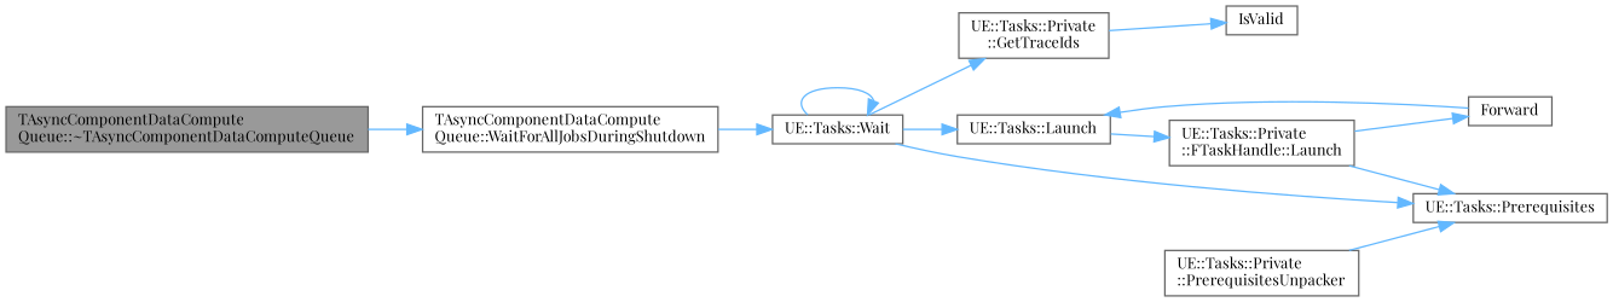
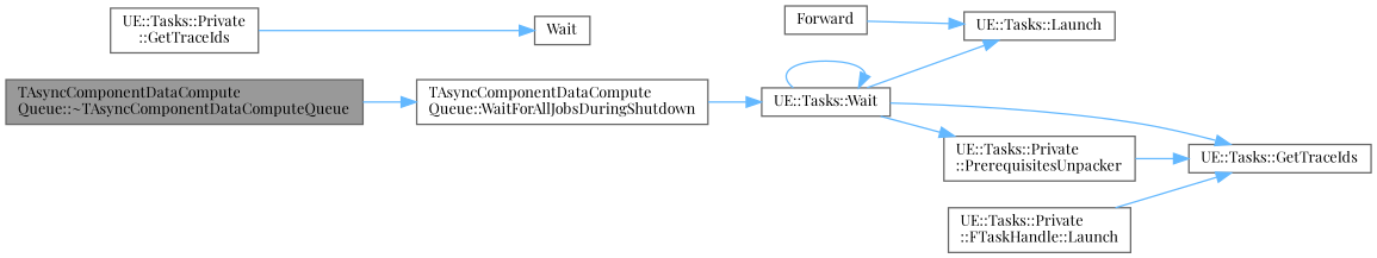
  digraph {
    fontname="Playfair Display"
    rankdir=LR
    node [color=grey40 fillcolor=white fontname="Playfair Display" fontsize=10 shape=box style=filled]
    edge [color=steelblue1 fontname="Playfair Display" fontsize=10 labelfontname=Helvetica labelfontsize=10 style=solid]
    n1 [color=gray40 fillcolor=grey60 fontcolor=black height=0.2 label="TAsyncComponentDataCompute\lQueue::~TAsyncComponentDataComputeQueue" width=0.4]
    n2 [height=0.2 label="TAsyncComponentDataCompute\lQueue::WaitForAllJobsDuringShutdown" width=0.4]
    n3 [height=0.2 label="UE::Tasks::Wait" width=0.4]
    n4 [height=0.2 label="UE::Tasks::Private\l::GetTraceIds" width=0.4]
    n5 [height=0.2 label="UE::Tasks::Launch" width=0.4]
-   n6 [height=0.2 label="UE::Tasks::Prerequisites" width=0.4]
-   n7 [height=0.2 label=IsValid width=0.4]
+   n6 [height=0.2 label="UE::Tasks::GetTraceIds" width=0.4]
+   n7 [height=0.2 label=Wait width=0.4]
    n8 [height=0.2 label="UE::Tasks::Private\l::FTaskHandle::Launch" width=0.4]
    n9 [height=0.2 label=Forward width=0.4]
    n10 [height=0.2 label="UE::Tasks::Private\l::PrerequisitesUnpacker" width=0.4]
    n1 -> n2
    n2 -> n3
    n3 -> n3
-   n3 -> n4
+   n3 -> n10
    n3 -> n5
    n3 -> n6
    n4 -> n7
-   n5 -> n8
    n8 -> n6
-   n8 -> n9
    n9 -> n5
    n10 -> n6
  }
